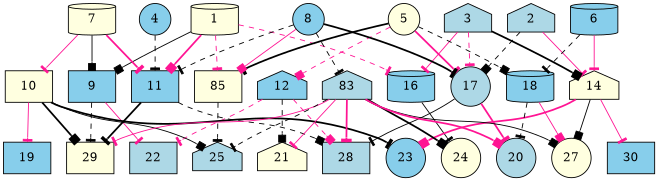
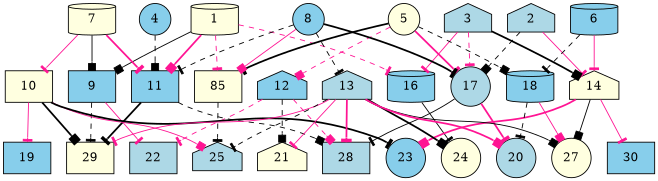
  digraph {
    node [alpha=0.18 fillcolor=skyblue shape=box style=filled]
    edge [arrowhead=tee color=black style=solid]
    1 [alpha=0.19 expect_size=21103616 fillcolor=lightyellow shape=cylinder]
    9 [alpha=0.15 expect_size=9507840]
    11 [expect_size=12179456]
    n4 [alpha=0.04 expect_size=42457088 fillcolor=lightyellow label=85]
    16 [alpha=0.09 expect_size=50448384 shape=cylinder]
    22 [alpha=0.15 expect_size=30784512 fillcolor=lightblue]
    29 [alpha=0.12 expect_size=15886336 fillcolor=lightyellow]
    28 [alpha=0.05 expect_size=10229760 fillcolor=lightblue]
    25 [alpha=0.10 expect_size=32962560 fillcolor=lightblue shape=house]
    24 [alpha=0.16 expect_size=11019264 fillcolor=lightyellow shape=circle]
    2 [alpha=0.04 expect_size=8291328 fillcolor=lightblue shape=house]
    14 [alpha=0.09 expect_size=22856704 fillcolor=lightyellow shape=house]
    17 [expect_size=13119488 fillcolor=lightblue shape=circle]
    23 [alpha=0.05 expect_size=15096832 shape=circle]
    27 [alpha=0.19 expect_size=15310848 fillcolor=lightyellow shape=circle]
    30 [alpha=0.06 expect_size=21262336]
    20 [alpha=0.08 expect_size=22292480 fillcolor=lightblue shape=circle]
    3 [alpha=0.02 expect_size=43684864 fillcolor=lightblue shape=house]
    4 [alpha=0.08 expect_size=5928960 shape=circle]
    5 [alpha=0.03 expect_size=13503488 fillcolor=lightyellow shape=circle]
    12 [alpha=0.13 expect_size=8708096 shape=house]
    18 [alpha=0.02 expect_size=14577664 shape=cylinder]
    21 [alpha=0.01 expect_size=36318208 fillcolor=lightyellow shape=house]
    6 [alpha=0.04 expect_size=43115520 shape=cylinder]
    7 [alpha=0.01 expect_size=27049984 fillcolor=lightyellow shape=cylinder]
    10 [alpha=0.06 expect_size=19584000 fillcolor=lightyellow]
    19 [alpha=0.02 expect_size=35119104]
    8 [alpha=0.09 expect_size=20250624 shape=circle]
-   13 [expect_size=18694144 fillcolor=lightblue shape=house label=83]
+   13 [expect_size=18694144 fillcolor=lightblue shape=house]
    1 -> 9 [arrowhead=box]
    1 -> 11 [arrowhead=box color=deeppink style=bold]
    1 -> n4 [color=deeppink style=dashed]
    1 -> 16 [color=deeppink style=dashed]
    9 -> 22 [color=deeppink]
    9 -> 29 [style=dashed]
    11 -> 29 [style=bold]
    11 -> 28 [arrowhead=box style=dashed]
    n4 -> 25 [style=dashed]
    16 -> 24
    2 -> 14 [color=deeppink]
    2 -> 17 [arrowhead=box style=dashed]
    14 -> 23 [arrowhead=box color=deeppink style=bold]
    14 -> 27 [arrowhead=box]
    14 -> 30 [color=deeppink]
    17 -> 28
    17 -> 20 [color=deeppink style=bold]
    3 -> 16 [color=deeppink]
    3 -> 14 [arrowhead=box style=bold]
    3 -> 17 [color=deeppink style=dashed]
-   4 -> 11 [style=dashed]
+   4 -> 11 [arrowhead=box style=dashed]
    5 -> n4 [style=bold]
    5 -> 17 [color=deeppink style=bold]
    5 -> 12 [arrowhead=box color=deeppink style=dashed]
    5 -> 18 [arrowhead=box style=dashed]
    12 -> 22 [color=deeppink style=dashed]
    12 -> 28 [arrowhead=box color=deeppink style=dashed]
    12 -> 21 [arrowhead=box style=dashed]
    18 -> 27 [arrowhead=box color=deeppink]
    18 -> 20 [style=dashed]
    6 -> 14 [color=deeppink]
    6 -> 18 [style=dashed]
    7 -> 9 [arrowhead=box]
    7 -> 11 [color=deeppink style=bold]
    7 -> 10 [color=deeppink]
    10 -> 29 [arrowhead=box style=bold]
-   10 -> 25 [arrowhead=box]
+   10 -> 25 [arrowhead=box color=deeppink]
    10 -> 23 [style=bold]
    10 -> 19 [color=deeppink]
    8 -> 11 [style=dashed]
    8 -> n4 [arrowhead=box color=deeppink]
    8 -> 17 [style=bold]
    8 -> 13 [style=dashed]
    13 -> 29 [color=deeppink]
    13 -> 28 [color=deeppink style=bold]
    13 -> 25 [style=dashed]
    13 -> 24 [arrowhead=box style=bold]
    13 -> 27 [arrowhead=box]
    13 -> 20 [arrowhead=box color=deeppink style=bold]
    13 -> 21 [color=deeppink]
  }
